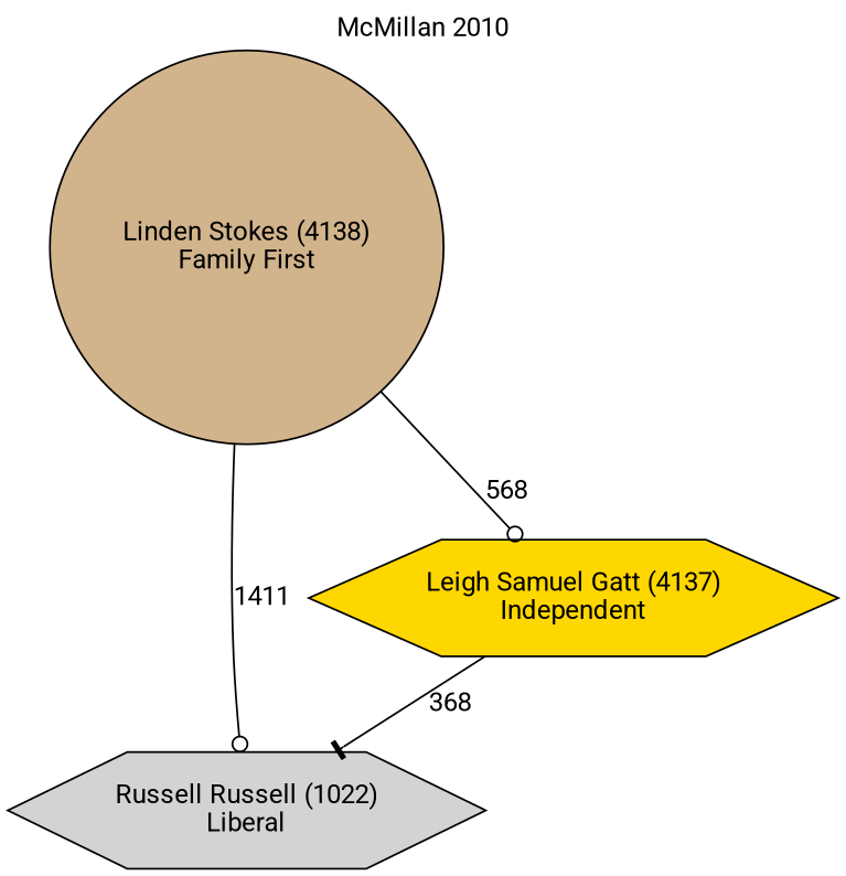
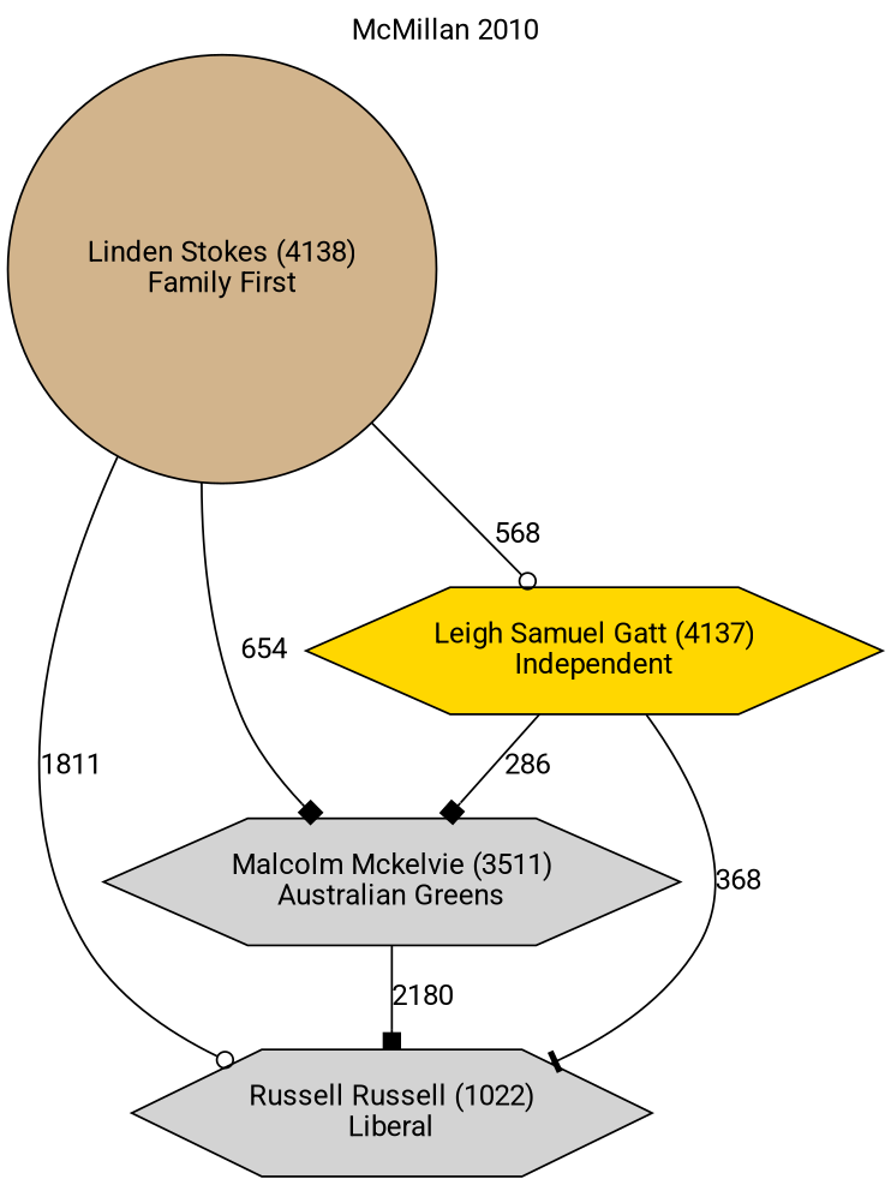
  digraph {
    fontname=Roboto
    label="McMillan 2010"
    labelloc=t
    mclimit=10
    node [fillcolor=lightgrey fontname=Roboto shape=hexagon style=filled]
    edge [arrowhead=box fontname=Roboto]
    n1 [label="Russell Russell (1022)\nLiberal"]
+   n2 [label="Malcolm Mckelvie (3511)\nAustralian Greens"]
    n3 [fillcolor=tan label="Linden Stokes (4138)\nFamily First" shape=circle]
    n4 [fillcolor=gold label="Leigh Samuel Gatt (4137)\nIndependent"]
-   n3 -> n1 [arrowhead=odot label=1411]
+   n2 -> n1 [label=2180]
+   n3 -> n1 [arrowhead=odot label=1811]
+   n3 -> n2 [label=654]
    n3 -> n4 [arrowhead=odot label=568]
    n4 -> n1 [arrowhead=tee label=368]
+   n4 -> n2 [label=286]
  }
